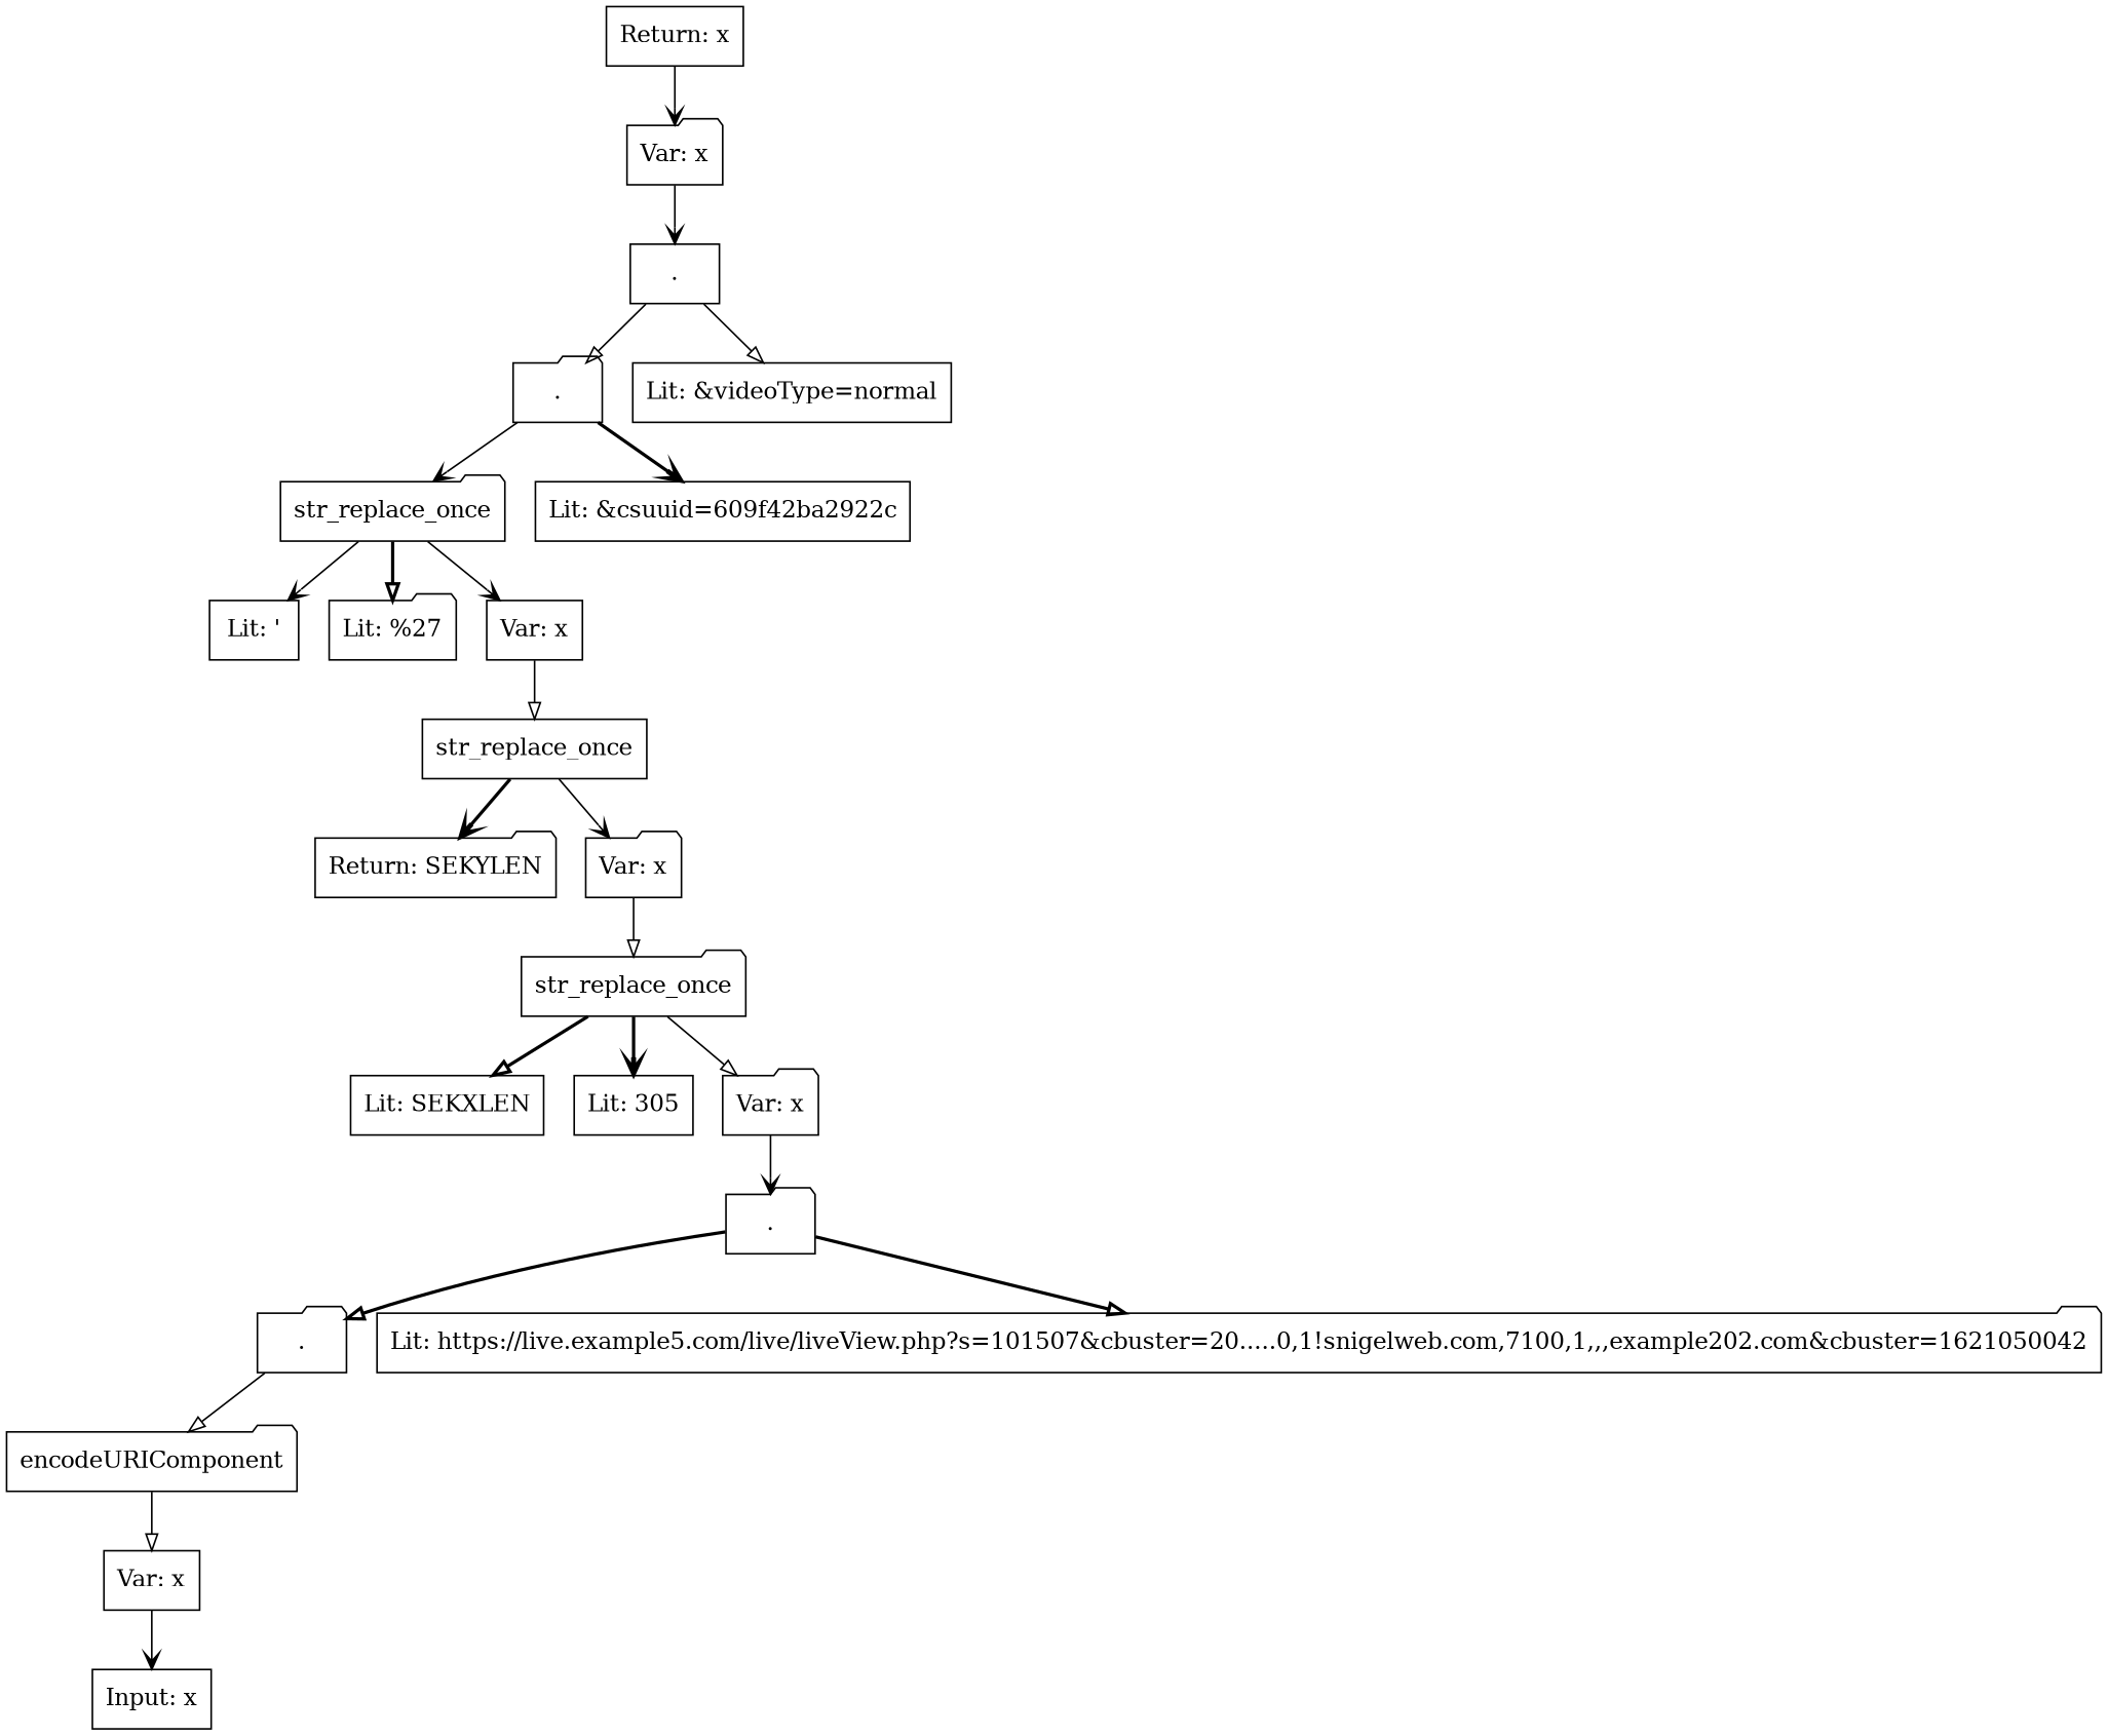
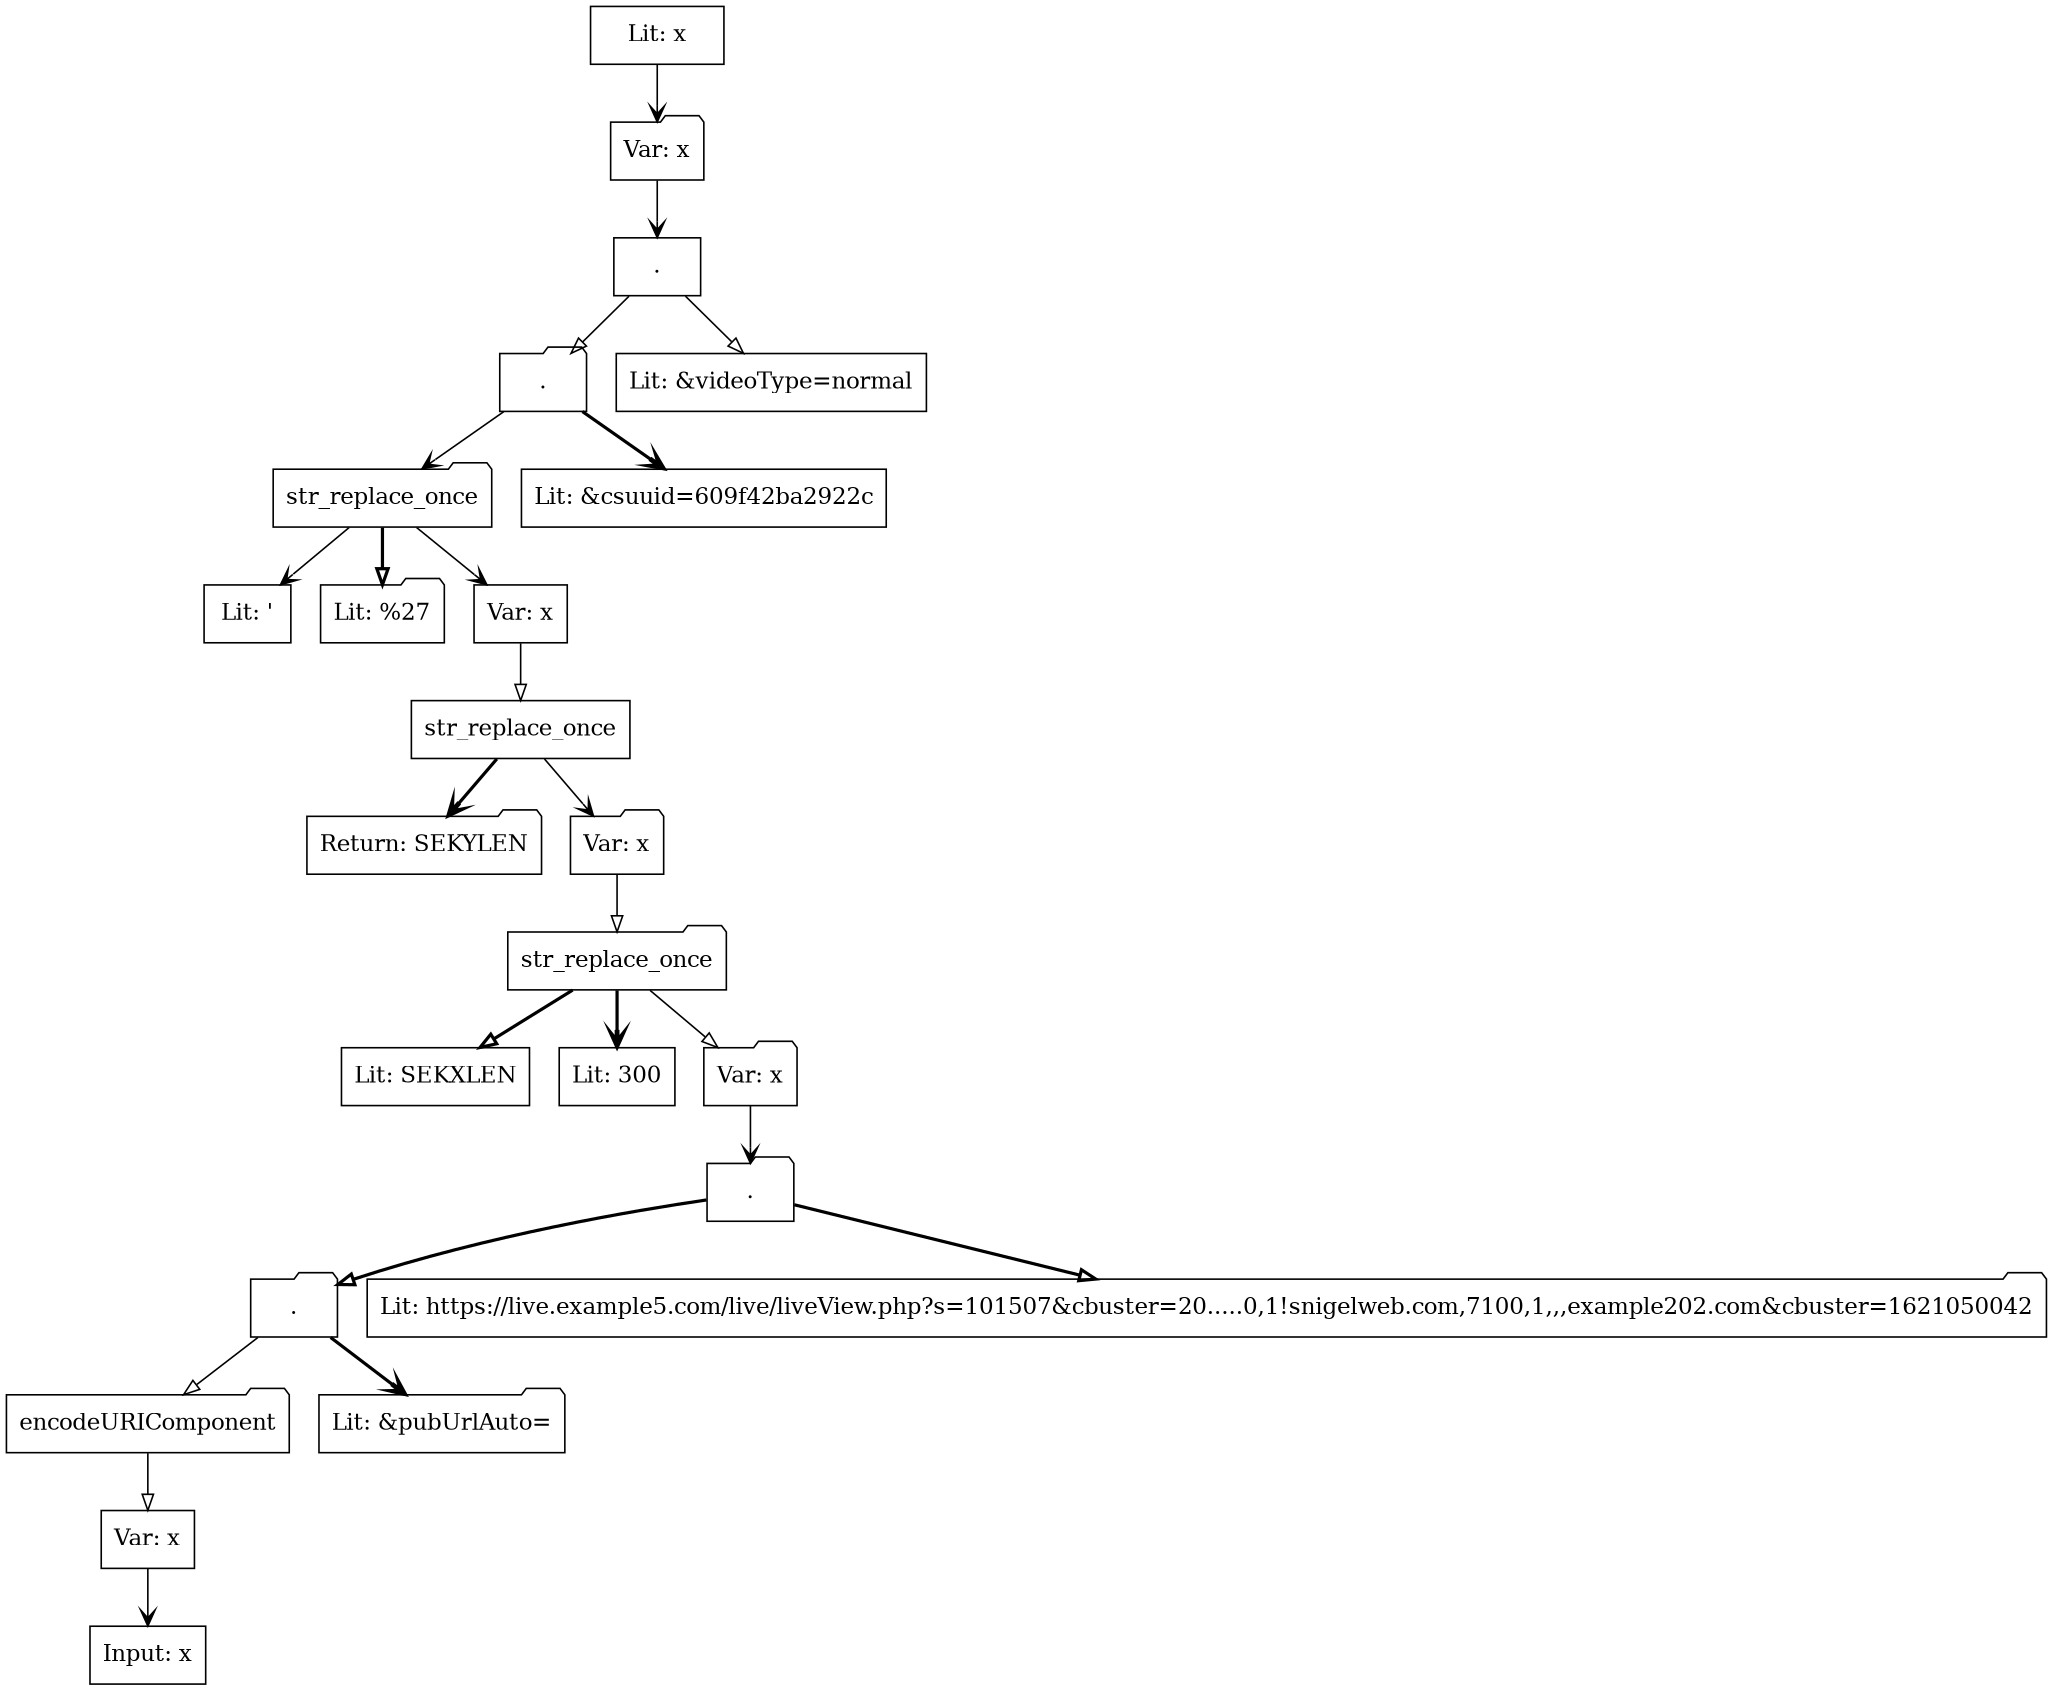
  digraph {
    node [shape=folder]
    edge [arrowhead=vee style=solid]
    n1 [label="Input: x" shape=box]
    n2 [label=encodeURIComponent]
    n3 [label="Var: x" shape=box]
    n4 [label="."]
+   n5 [label="Lit: &pubUrlAuto="]
    n6 [label="."]
    n7 [label="Lit: https://live.example5.com/live/liveView.php?s=101507&cbuster=20.....0,1!snigelweb.com,7100,1,,,example202.com&cbuster=1621050042"]
    n8 [label=str_replace_once]
    n9 [label="Lit: SEKXLEN" shape=box]
-   n10 [label="Lit: 305" shape=box]
+   n10 [label="Lit: 300" shape=box]
    n11 [label="Var: x"]
    n12 [label=str_replace_once shape=box]
    n13 [label="Return: SEKYLEN"]
    n14 [label="Var: x"]
    n15 [label=str_replace_once]
    n16 [label="Lit: '" shape=box]
    n17 [label="Lit: %27"]
    n18 [label="Var: x" shape=box]
    n19 [label="."]
    n20 [label="Lit: &csuuid=609f42ba2922c" shape=box]
    n21 [label="." shape=box]
    n22 [label="Lit: &videoType=normal" shape=box]
    n23 [label="Var: x"]
-   n24 [label="Return: x" shape=box]
+   n24 [label="Lit: x" shape=box]
    n2 -> n3 [arrowhead=onormal]
    n3 -> n1
    n4 -> n2 [arrowhead=onormal]
+   n4 -> n5 [style=bold]
    n6 -> n4 [arrowhead=onormal style=bold]
    n6 -> n7 [arrowhead=onormal style=bold]
    n8 -> n9 [arrowhead=onormal style=bold]
    n8 -> n10 [style=bold]
    n8 -> n11 [arrowhead=onormal]
    n11 -> n6
    n12 -> n13 [style=bold]
    n12 -> n14
    n14 -> n8 [arrowhead=onormal]
    n15 -> n16
    n15 -> n17 [arrowhead=onormal style=bold]
    n15 -> n18
    n18 -> n12 [arrowhead=onormal]
    n19 -> n15
    n19 -> n20 [style=bold]
    n21 -> n19 [arrowhead=onormal]
    n21 -> n22 [arrowhead=onormal]
    n23 -> n21
    n24 -> n23
  }
